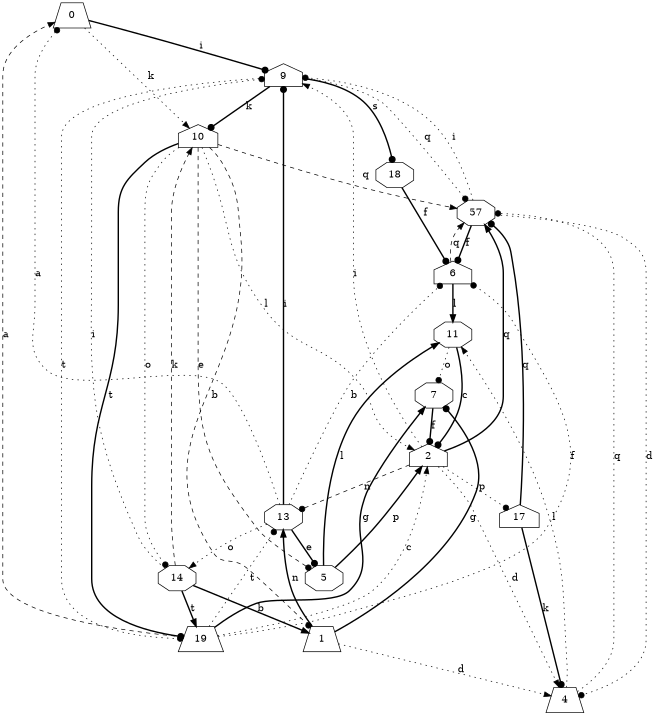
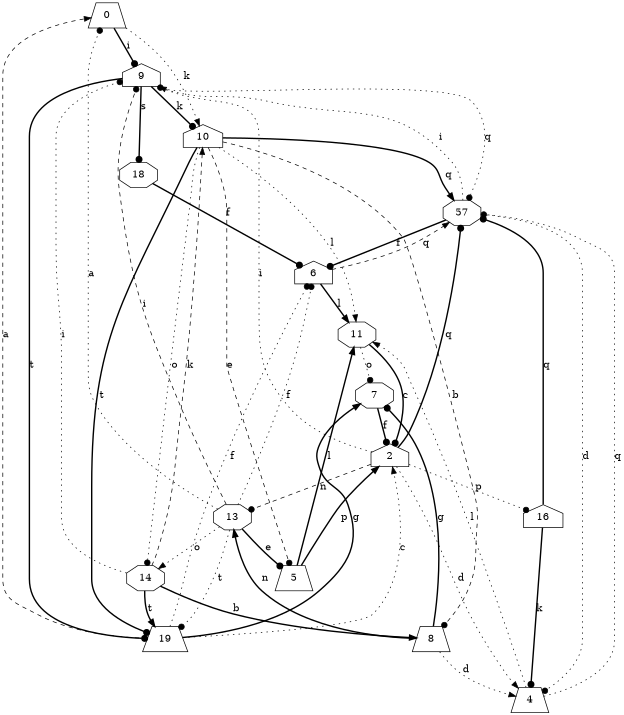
  strict digraph {
    node [shape=octagon]
    edge [arrowhead=dot style=bold]
    0 [shape=trapezium]
    9 [shape=house]
    10 [shape=house]
    n4 [label=57]
    18
    19 [shape=trapezium]
-   1 [shape=trapezium]
+   1 [shape=trapezium label=8]
    11
-   5
+   5 [shape=trapezium]
    14
    4 [shape=trapezium]
    7
    13
    2 [shape=house]
    6 [shape=house]
-   16 [shape=house label=17]
+   16 [shape=house]
    0 -> 9 [label=i]
    0 -> 10 [arrowhead=normal label=k style=dotted]
    9 -> 10 [label=k]
    9 -> n4 [label=q style=dotted]
    9 -> 18 [label=s]
-   9 -> 19 [label=t style=dotted]
-   10 -> n4 [arrowhead=normal label=q style=dashed]
+   9 -> 19 [label=t]
+   10 -> n4 [arrowhead=normal label=q]
    10 -> 19 [label=t]
    10 -> 1 [label=b style=dashed]
-   10 -> 2 [arrowhead=normal label=l style=dotted]
+   10 -> 11 [arrowhead=normal label=l style=dotted]
    10 -> 5 [label=e style=dashed]
    10 -> 14 [label=o style=dotted]
    n4 -> 9 [label=i style=dotted]
    n4 -> 4 [label=d style=dotted]
    n4 -> 6 [label=f]
    18 -> 6 [label=f]
    19 -> 0 [arrowhead=normal label=a style=dashed]
    19 -> 7 [arrowhead=normal label=g]
    19 -> 2 [arrowhead=normal label=c style=dotted]
    19 -> 6 [label=f style=dotted]
    1 -> 4 [arrowhead=normal label=d style=dotted]
    1 -> 7 [label=g]
    1 -> 13 [arrowhead=normal label=n]
    11 -> 7 [label=o style=dotted]
    11 -> 2 [label=c]
    5 -> 11 [arrowhead=normal label=l]
    5 -> 2 [arrowhead=normal label=p]
    14 -> 9 [label=i style=dotted]
    14 -> 10 [arrowhead=normal label=k style=dashed]
    14 -> 19 [arrowhead=normal label=t]
    14 -> 1 [arrowhead=normal label=b]
    4 -> n4 [label=q style=dotted]
    4 -> 11 [arrowhead=normal label=l style=dotted]
    7 -> 2 [label=f]
    13 -> 0 [label=a style=dotted]
-   13 -> 9 [label=i]
-   19 -> 13 [label=t style=dotted]
+   13 -> 9 [label=i style=dashed]
+   13 -> 19 [label=t style=dotted]
    13 -> 5 [label=e]
    13 -> 14 [arrowhead=normal label=o style=dotted]
-   13 -> 6 [label=b style=dotted]
+   13 -> 6 [label=f style=dotted]
    2 -> 9 [arrowhead=normal label=i style=dotted]
-   2 -> n4 [arrowhead=normal label=q]
+   2 -> n4 [label=q]
    2 -> 4 [arrowhead=normal label=d style=dotted]
    2 -> 13 [label=n style=dashed]
    2 -> 16 [label=p style=dotted]
    6 -> n4 [arrowhead=normal label=q style=dashed]
    6 -> 11 [arrowhead=normal label=l]
    16 -> n4 [label=q]
    16 -> 4 [label=k]
  }
